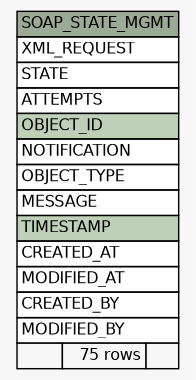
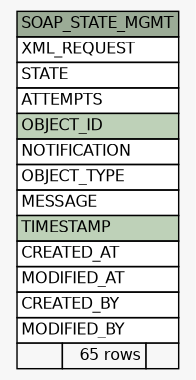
  digraph {
    bgcolor="#f7f7f7"
    fontname=Helvetica
    fontsize=11
    nodesep=0.18
    rankdir=RL
    ranksep=0.46
-   n1 [fontname=Helvetica fontsize=11 label=<     <TABLE BORDER="0" CELLBORDER="1" CELLSPACING="0" BGCOLOR="#ffffff">       <TR><TD COLSPAN="3" BGCOLOR="#9bab96" ALIGN="CENTER">SOAP_STATE_MGMT</TD></TR>       <TR><TD PORT="XML_REQUEST" COLSPAN="3" ALIGN="LEFT">XML_REQUEST</TD></TR>       <TR><TD PORT="STATE" COLSPAN="3" ALIGN="LEFT">STATE</TD></TR>       <TR><TD PORT="ATTEMPTS" COLSPAN="3" ALIGN="LEFT">ATTEMPTS</TD></TR>       <TR><TD PORT="OBJECT_ID" COLSPAN="3" BGCOLOR="#bed1b8" ALIGN="LEFT">OBJECT_ID</TD></TR>       <TR><TD PORT="NOTIFICATION" COLSPAN="3" ALIGN="LEFT">NOTIFICATION</TD></TR>       <TR><TD PORT="OBJECT_TYPE" COLSPAN="3" ALIGN="LEFT">OBJECT_TYPE</TD></TR>       <TR><TD PORT="MESSAGE" COLSPAN="3" ALIGN="LEFT">MESSAGE</TD></TR>       <TR><TD PORT="TIMESTAMP" COLSPAN="3" BGCOLOR="#bed1b8" ALIGN="LEFT">TIMESTAMP</TD></TR>       <TR><TD PORT="CREATED_AT" COLSPAN="3" ALIGN="LEFT">CREATED_AT</TD></TR>       <TR><TD PORT="MODIFIED_AT" COLSPAN="3" ALIGN="LEFT">MODIFIED_AT</TD></TR>       <TR><TD PORT="CREATED_BY" COLSPAN="3" ALIGN="LEFT">CREATED_BY</TD></TR>       <TR><TD PORT="MODIFIED_BY" COLSPAN="3" ALIGN="LEFT">MODIFIED_BY</TD></TR>       <TR><TD ALIGN="LEFT" BGCOLOR="#f7f7f7">  </TD><TD ALIGN="RIGHT" BGCOLOR="#f7f7f7">75 rows</TD><TD ALIGN="RIGHT" BGCOLOR="#f7f7f7">  </TD></TR>     </TABLE>> shape=plaintext]
+   n1 [fontname=Helvetica fontsize=11 label=<     <TABLE BORDER="0" CELLBORDER="1" CELLSPACING="0" BGCOLOR="#ffffff">       <TR><TD COLSPAN="3" BGCOLOR="#9bab96" ALIGN="CENTER">SOAP_STATE_MGMT</TD></TR>       <TR><TD PORT="XML_REQUEST" COLSPAN="3" ALIGN="LEFT">XML_REQUEST</TD></TR>       <TR><TD PORT="STATE" COLSPAN="3" ALIGN="LEFT">STATE</TD></TR>       <TR><TD PORT="ATTEMPTS" COLSPAN="3" ALIGN="LEFT">ATTEMPTS</TD></TR>       <TR><TD PORT="OBJECT_ID" COLSPAN="3" BGCOLOR="#bed1b8" ALIGN="LEFT">OBJECT_ID</TD></TR>       <TR><TD PORT="NOTIFICATION" COLSPAN="3" ALIGN="LEFT">NOTIFICATION</TD></TR>       <TR><TD PORT="OBJECT_TYPE" COLSPAN="3" ALIGN="LEFT">OBJECT_TYPE</TD></TR>       <TR><TD PORT="MESSAGE" COLSPAN="3" ALIGN="LEFT">MESSAGE</TD></TR>       <TR><TD PORT="TIMESTAMP" COLSPAN="3" BGCOLOR="#bed1b8" ALIGN="LEFT">TIMESTAMP</TD></TR>       <TR><TD PORT="CREATED_AT" COLSPAN="3" ALIGN="LEFT">CREATED_AT</TD></TR>       <TR><TD PORT="MODIFIED_AT" COLSPAN="3" ALIGN="LEFT">MODIFIED_AT</TD></TR>       <TR><TD PORT="CREATED_BY" COLSPAN="3" ALIGN="LEFT">CREATED_BY</TD></TR>       <TR><TD PORT="MODIFIED_BY" COLSPAN="3" ALIGN="LEFT">MODIFIED_BY</TD></TR>       <TR><TD ALIGN="LEFT" BGCOLOR="#f7f7f7">  </TD><TD ALIGN="RIGHT" BGCOLOR="#f7f7f7">65 rows</TD><TD ALIGN="RIGHT" BGCOLOR="#f7f7f7">  </TD></TR>     </TABLE>> shape=plaintext]
  }
